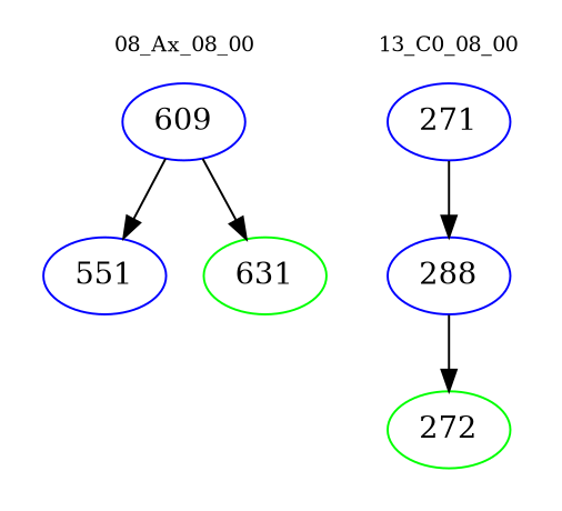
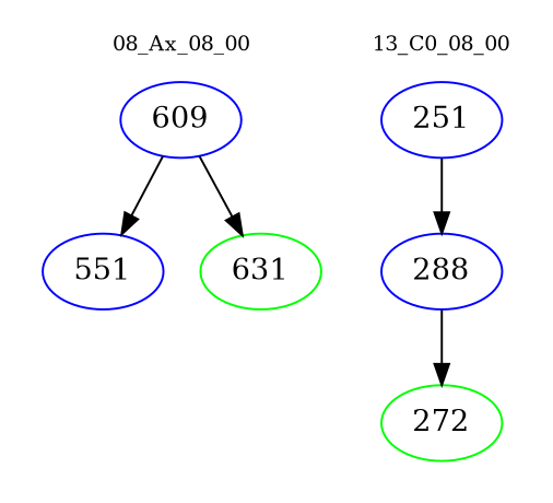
  digraph {
    node [color=blue]
    edge [color=black]
    n1 [label=609]
    n2 [label=551]
    n3 [color=green label=631]
-   n4 [label=271]
+   n4 [label=251]
    n5 [color=green label=272]
    n6 [label=288]
    subgraph cluster_1 {
      color=white
      fontsize=10
      label="08_Ax_08_00"
      n1
      n2
      n3
    }
    subgraph cluster_2 {
      color=white
      fontsize=10
      label="13_C0_08_00"
      n4
      n5
      n6
    }
    n1 -> n2
    n1 -> n3
    n4 -> n6
    n6 -> n5
  }
